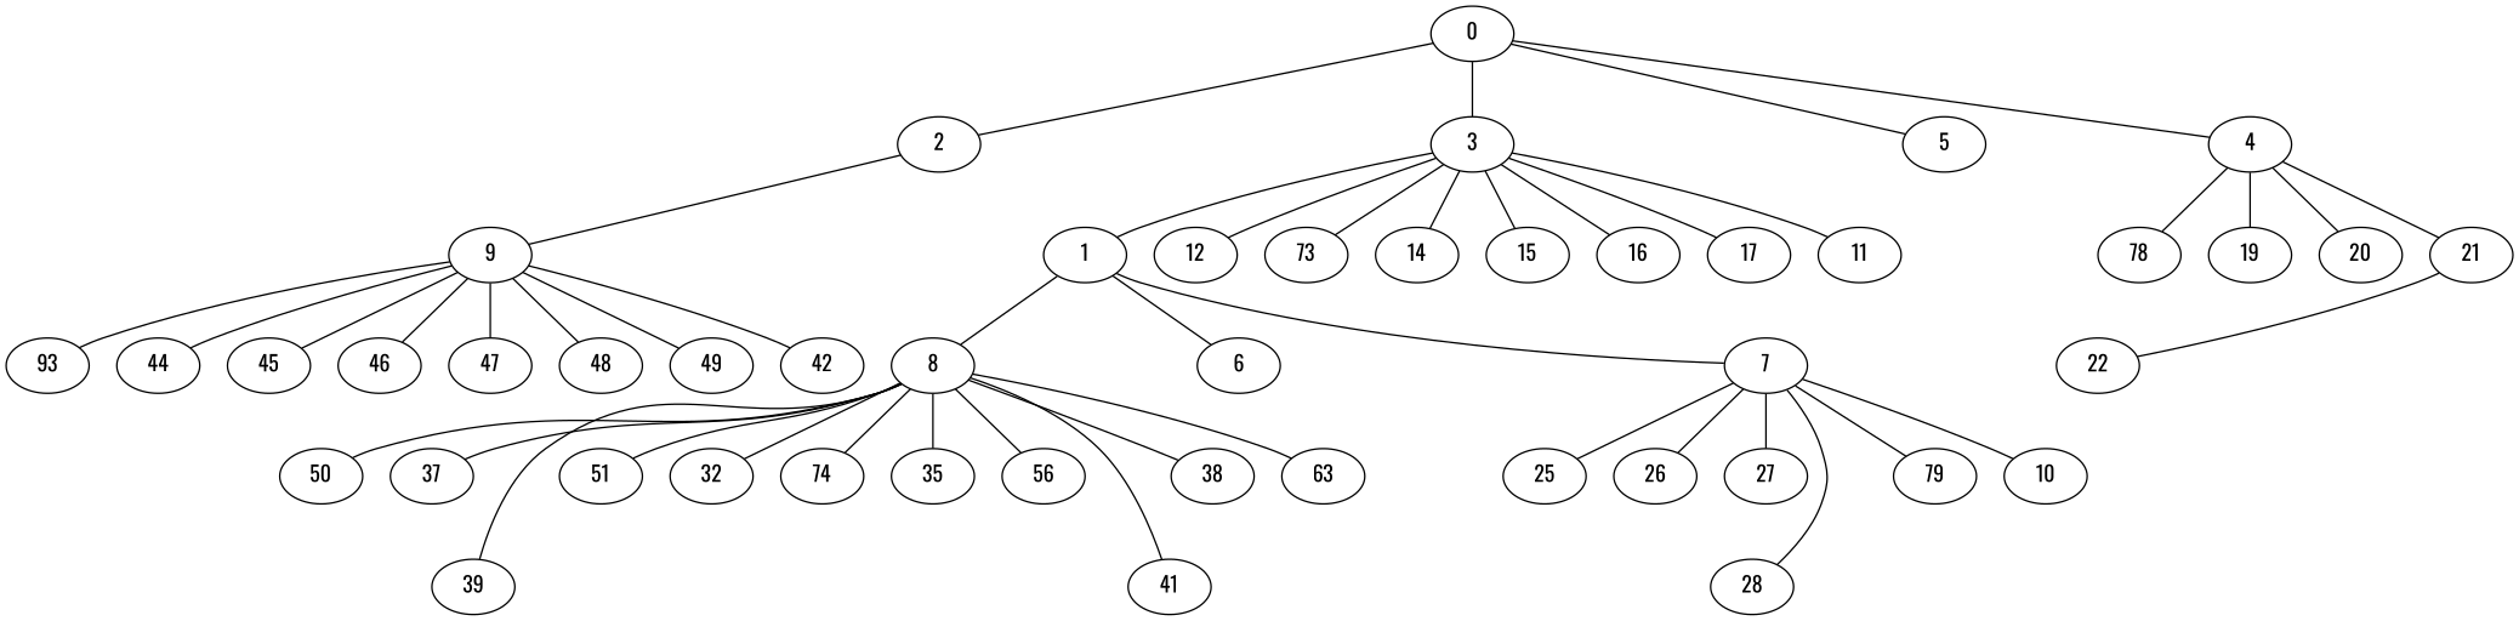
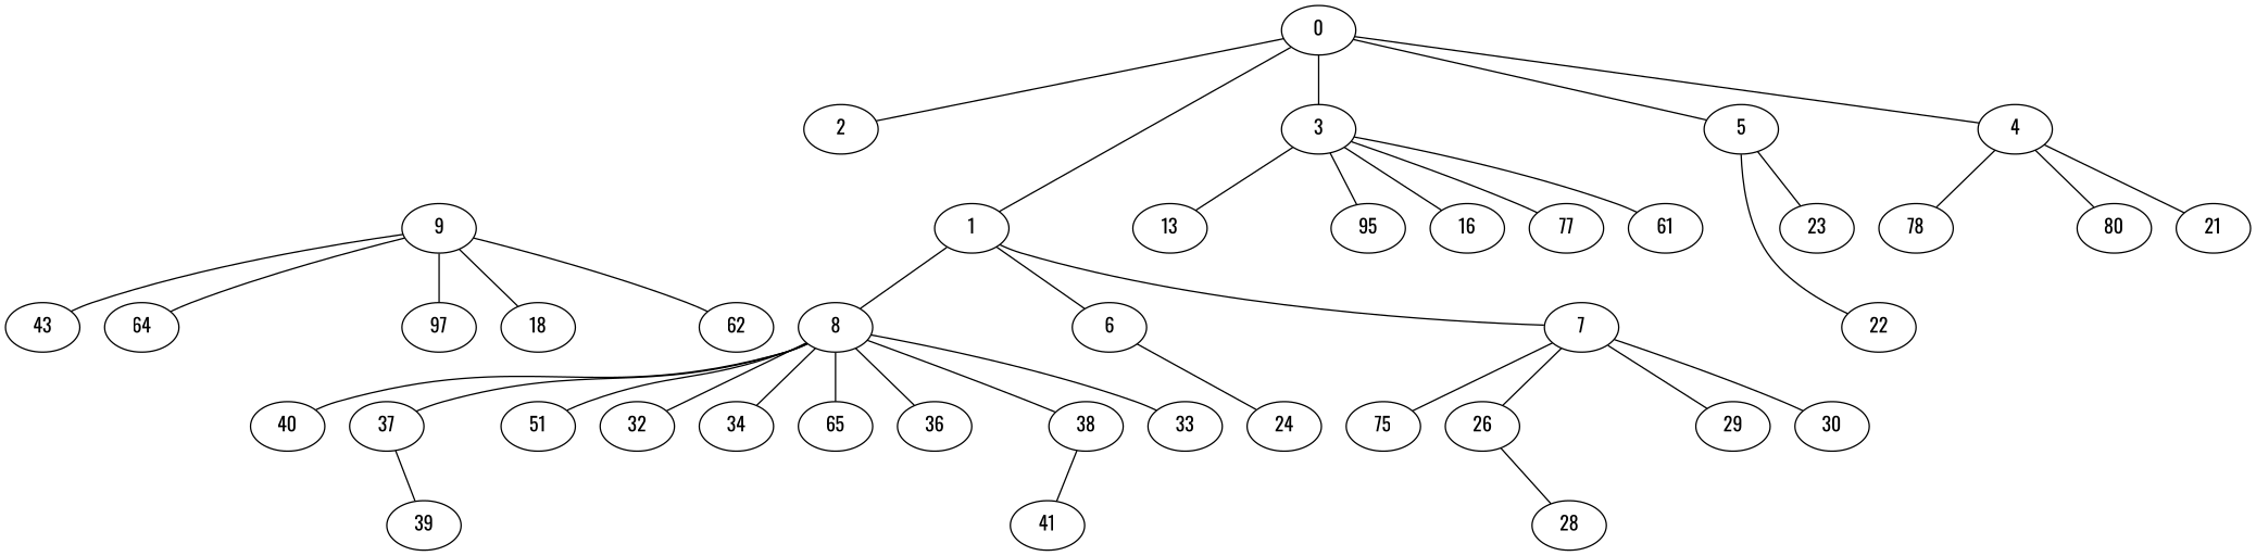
  graph {
    fontname=Oswald
    node [fontname=Oswald]
    edge [fontname=Oswald]
    0
    1
    2
    3
    4
    5
    8
    6
    7
    9
-   11
-   12
-   13 [label=73]
-   14
-   15
+   11 [label=61]
+   13
+   15 [label=95]
    16
-   17
+   17 [label=77]
    n18 [label=78]
-   19
-   20
+   20 [label=80]
    21
    22
+   23
    32
-   34 [label=74]
-   35
-   36 [label=56]
+   34
+   35 [label=65]
+   36
    37
    38
-   33 [label=63]
-   40 [label=50]
+   33
+   40
    41
    39
    n34 [label=51]
-   25
+   24
+   25 [label=75]
    26
-   27
    28
-   29 [label=79]
-   30 [label=10]
-   42
-   43 [label=93]
-   44
-   45
-   46
-   47
-   48
-   49
-   3 -- 1
+   29
+   30
+   42 [label=62]
+   43
+   44 [label=64]
+   47 [label=97]
+   48 [label=18]
+   0 -- 1
    0 -- 2
    0 -- 3
    0 -- 4
    0 -- 5
    1 -- 8
    1 -- 6
    1 -- 7
-   2 -- 9
    3 -- 11
-   3 -- 12
    3 -- 13
-   3 -- 14
    3 -- 15
    3 -- 16
    3 -- 17
    4 -- n18
-   4 -- 19
    4 -- 20
    4 -- 21
-   21 -- 22
+   5 -- 22
+   5 -- 23
    8 -- 32
    8 -- 34
    8 -- 35
    8 -- 36
    8 -- 37
    8 -- 38
    8 -- 33
    8 -- 40
-   8 -- 41
-   8 -- 39
+   38 -- 41
+   37 -- 39
    8 -- n34
+   6 -- 24
    7 -- 25
    7 -- 26
-   7 -- 27
-   7 -- 28
+   26 -- 28
    7 -- 29
    7 -- 30
    9 -- 42
    9 -- 43
    9 -- 44
-   9 -- 45
-   9 -- 46
    9 -- 47
    9 -- 48
-   9 -- 49
  }
